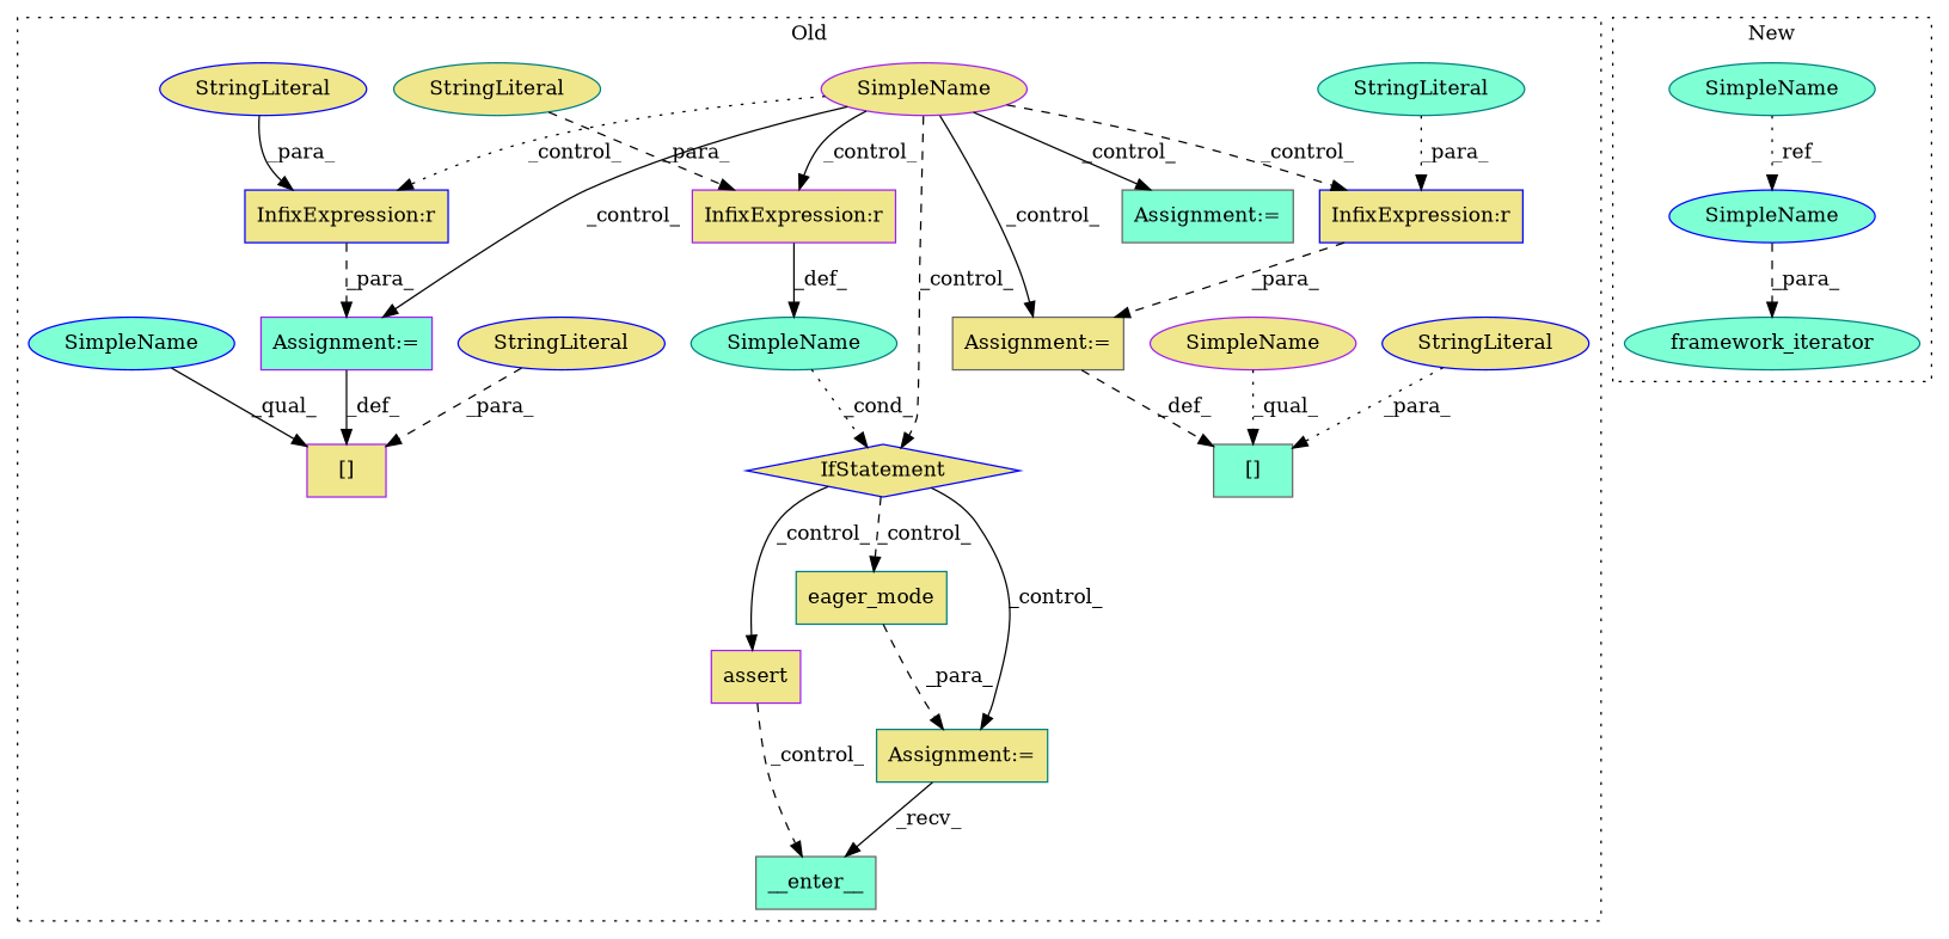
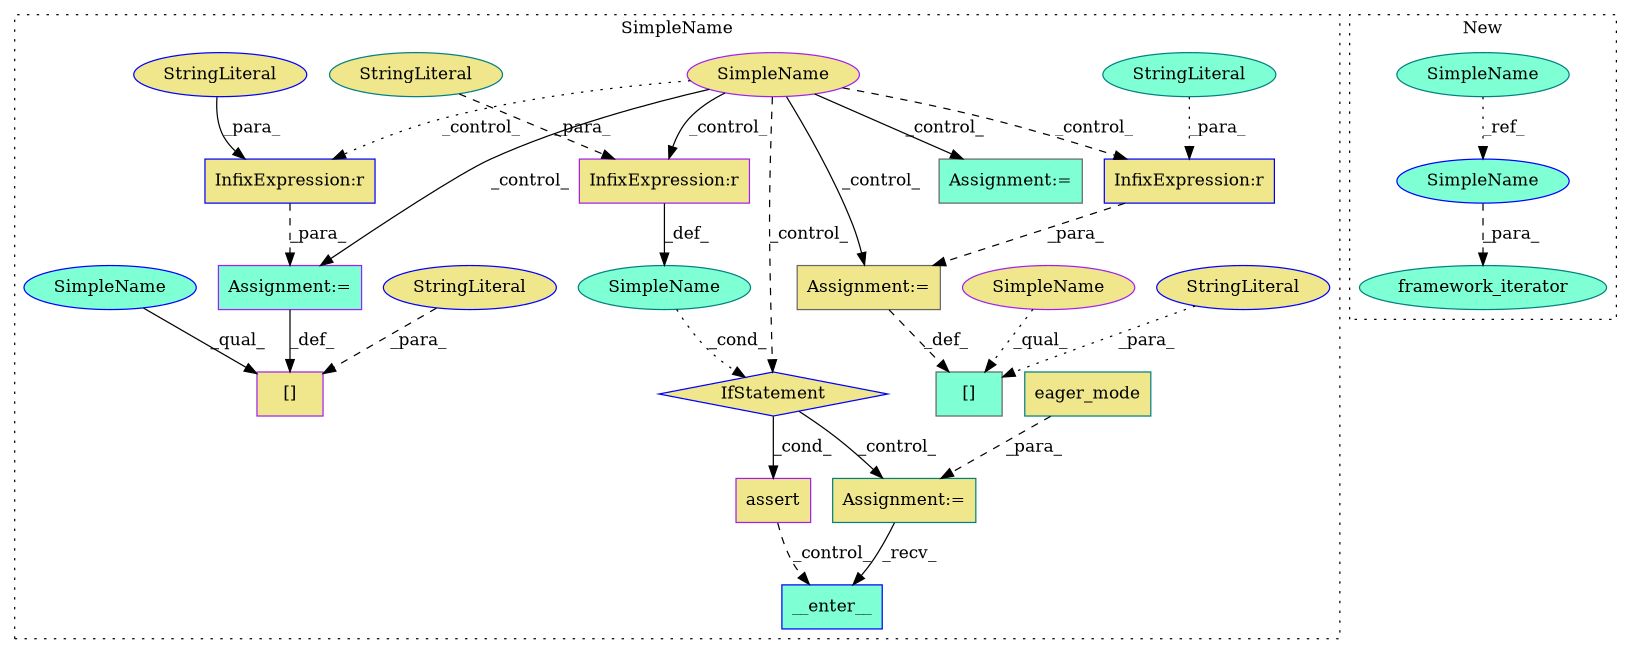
  digraph {
    node [a=42 color=blue fillcolor=khaki l=7 shape=box style=filled]
    edge [style=dashed]
    n1 [a=6 color=purple label=assert s=2226]
    n2 [color=purple label=SimpleName shape=ellipse l=""]
    n3 [a=32 color=teal l=12 label=eager_mode s=2173]
-   n4 [a=32 color=gray40 fillcolor=aquamarine l=11 label=__enter__ s=2205]
+   n4 [a=32 fillcolor=aquamarine l=11 label=__enter__ s=2205]
    n5 [a=27 l=4 label="InfixExpression:r" s=1969]
    n6 [a=45 color=teal fillcolor=aquamarine label=StringLiteral s=1973 shape=ellipse]
    n7 [a=7 color=teal l=1 label="Assignment:=" s=2172]
    n8 [a=2 color=gray40 fillcolor=aquamarine l="7,1" label="[]" s="1950,1964"]
    n9 [color=teal fillcolor=aquamarine label=SimpleName shape=ellipse l=""]
    n10 [a=45 label=StringLiteral s=1957 shape=ellipse]
    n11 [a=2 color=purple l="7,1" label="[]" s="1989,2009"]
    n12 [a=45 l=13 label=StringLiteral s=1996 shape=ellipse]
    n13 [a=27 color=purple l=4 label="InfixExpression:r" s=2062]
    n14 [a=45 color=teal l=4 label=StringLiteral s=2066 shape=ellipse]
    n15 [a=27 l=4 label="InfixExpression:r" s=2014]
    n16 [a=45 label=StringLiteral s=2018 shape=ellipse]
    n17 [a=25 l="4,2" label=IfStatement s="2056,2070" shape=diamond]
    n18 [a=7 color=purple fillcolor=aquamarine l=1 label="Assignment:=" s=2010]
    n19 [a=7 color=gray40 fillcolor=aquamarine l=1 label="Assignment:=" s=2043]
    n20 [a=7 color=gray40 l=1 label="Assignment:=" s=1965]
    n21 [color=purple l=6 label=SimpleName s=1950 shape=ellipse]
    n22 [fillcolor=aquamarine l=6 label=SimpleName s=1989 shape=ellipse]
    n23 [a=32 color=teal fillcolor=aquamarine l="19,1" label=framework_iterator s="1667,1692" shape=ellipse]
    n24 [color=teal fillcolor=aquamarine l=6 label=SimpleName s=1128 shape=ellipse]
    n25 [fillcolor=aquamarine l=6 label=SimpleName s=1686 shape=ellipse]
    subgraph cluster_1 {
-     label=Old
+     label=SimpleName
      style=dotted
      n1
      n2
      n3
      n4
      n5
      n6
      n7
      n8
      n9
      n10
      n11
      n12
      n13
      n14
      n15
      n16
      n17
      n18
      n19
      n20
      n21
      n22
    }
    subgraph cluster_2 {
      label=New
      style=dotted
      n23
      n24
      n25
    }
    n1 -> n4 [label=_control_]
    n2 -> n5 [label=_control_]
    n2 -> n13 [label=_control_ style=solid]
    n2 -> n15 [label=_control_ style=dotted]
    n2 -> n17 [label=_control_]
    n2 -> n18 [label=_control_ style=solid]
    n2 -> n19 [label=_control_ style=solid]
    n2 -> n20 [label=_control_ style=solid]
    n3 -> n7 [label=_para_]
    n5 -> n20 [label=_para_]
    n6 -> n5 [label=_para_ style=dotted]
    n7 -> n4 [label=_recv_ style=solid]
    n9 -> n17 [label=_cond_ style=dotted]
    n10 -> n8 [label=_para_ style=dotted]
    n12 -> n11 [label=_para_]
    n13 -> n9 [label=_def_ style=solid]
    n14 -> n13 [label=_para_]
    n15 -> n18 [label=_para_]
    n16 -> n15 [label=_para_ style=solid]
-   n17 -> n1 [label=_control_ style=solid]
-   n17 -> n3 [label=_control_]
+   n17 -> n1 [label=_cond_ style=solid]
    n17 -> n7 [label=_control_ style=solid]
    n18 -> n11 [label=_def_ style=solid]
    n20 -> n8 [label=_def_]
    n21 -> n8 [label=_qual_ style=dotted]
    n22 -> n11 [label=_qual_ style=solid]
    n24 -> n25 [label=_ref_ style=dotted]
    n25 -> n23 [label=_para_]
  }
